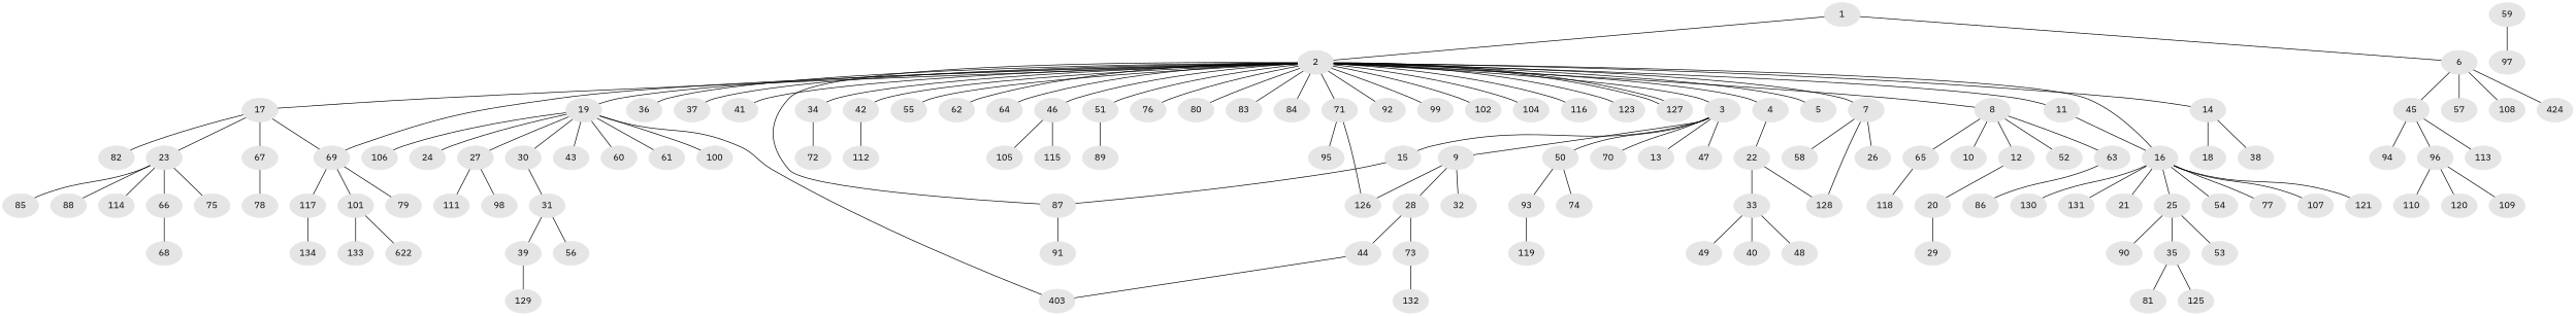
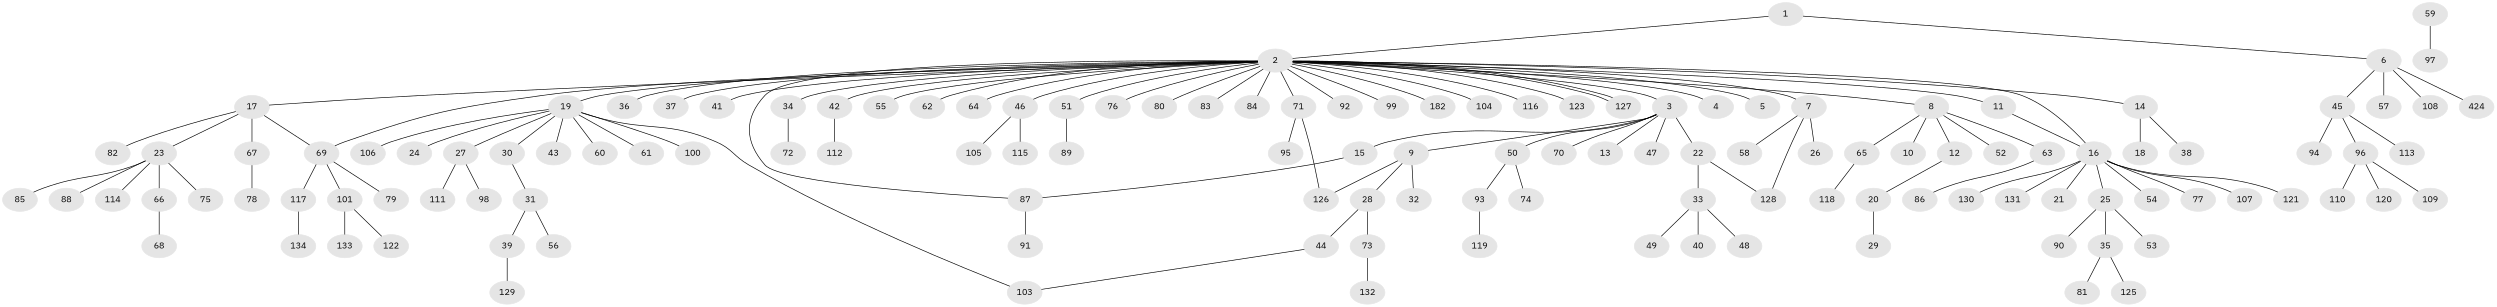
  graph {
    fontname="IBM Plex Sans"
    node [color=gray90 fontname="IBM Plex Sans" style=filled]
    edge [fontname="IBM Plex Sans"]
    1
    2
    6
    3
    4
    5
    7
    8
    11
    14
    16
    17
    19
    34
    36
    37
    41
    42
    46
    51
    55
    62
    64
    69
    71
    76
    80
    83
    84
    87
    92
    99
-   102
+   102 [label=182]
    104
    116
    123
    127
    45
    57
    108
    n41 [label=424]
    9
    13
    15
    22
    47
    50
    70
    26
    58
    128
    10
    12
    52
    63
    65
    18
    38
    21
    25
    54
    77
    107
    121
    130
    131
    23
    67
    82
    24
    27
    30
    43
    60
    61
    100
-   103 [label=403]
+   103
    106
    72
    112
    105
    115
    89
    79
    101
    117
    126
    95
    91
    28
    32
    33
    74
    93
    94
    96
    113
    20
    86
    118
    44
    73
    29
    35
    53
    90
    66
    75
    85
    88
    114
    78
    98
    111
    31
    40
    48
    49
    68
    81
    125
    132
    39
    56
    129
    109
    110
    120
    59
    97
    119
-   122 [label=622]
+   122
    133
    134
    1 -- 2
    1 -- 6
    2 -- 3
    2 -- 4
    2 -- 5
    2 -- 7
    2 -- 8
    2 -- 11
    2 -- 14
    2 -- 16
    2 -- 17
    2 -- 19
    2 -- 34
    2 -- 36
    2 -- 37
    2 -- 41
    2 -- 42
    2 -- 46
    2 -- 51
    2 -- 55
    2 -- 62
    2 -- 64
    2 -- 69
    2 -- 71
    2 -- 76
    2 -- 80
    2 -- 83
    2 -- 84
    2 -- 87
    2 -- 92
    2 -- 99
    2 -- 102
    2 -- 104
    2 -- 116
    2 -- 123
    2 -- 127
    2 -- 127
    6 -- 45
    6 -- 57
    6 -- 108
    6 -- n41
    3 -- 9
    3 -- 13
    3 -- 15
-   4 -- 22
+   3 -- 22
    3 -- 47
    3 -- 50
    3 -- 70
    7 -- 26
    7 -- 58
    7 -- 128
    8 -- 10
    8 -- 12
    8 -- 52
    8 -- 63
    8 -- 65
    11 -- 16
    14 -- 18
    14 -- 38
    16 -- 21
    16 -- 25
    16 -- 54
    16 -- 77
    16 -- 107
    16 -- 121
    16 -- 130
    16 -- 131
    17 -- 69
    17 -- 23
    17 -- 67
    17 -- 82
    19 -- 24
    19 -- 27
    19 -- 30
    19 -- 43
    19 -- 60
    19 -- 61
    19 -- 100
    19 -- 103
    19 -- 106
    34 -- 72
    42 -- 112
    46 -- 105
    46 -- 115
    51 -- 89
    69 -- 79
    69 -- 101
    69 -- 117
    71 -- 126
    71 -- 95
    87 -- 91
    45 -- 94
    45 -- 96
    45 -- 113
    9 -- 126
    9 -- 28
    9 -- 32
    15 -- 87
    22 -- 128
    22 -- 33
    50 -- 74
    50 -- 93
    12 -- 20
    63 -- 86
    65 -- 118
    25 -- 35
    25 -- 53
    25 -- 90
    23 -- 66
    23 -- 75
    23 -- 85
    23 -- 88
    23 -- 114
    67 -- 78
    27 -- 98
    27 -- 111
    30 -- 31
    101 -- 122
    101 -- 133
    117 -- 134
    28 -- 44
    28 -- 73
    33 -- 40
    33 -- 48
    33 -- 49
    93 -- 119
    96 -- 109
    96 -- 110
    96 -- 120
    20 -- 29
    44 -- 103
    73 -- 132
    35 -- 81
    35 -- 125
    66 -- 68
    31 -- 39
    31 -- 56
    39 -- 129
    59 -- 97
  }
